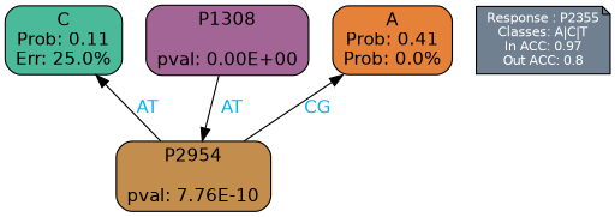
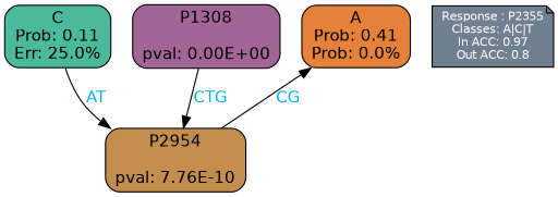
  digraph {
    ranksep=equally
    splines=polylines
    node [color=black fontname=helvetica shape=box style="filled, rounded"]
    edge [fontcolor=deepskyblue2 fontname=helvetica]
    n1 [fillcolor="#4bba9a" label="C\nProb: 0.11\nErr: 25.0%"]
    n2 [fillcolor="#e58139" label="A\nProb: 0.41\nProb: 0.0%"]
    n3 [align=left fillcolor=slategray fontcolor=white fontsize=10 label="Response : P2355\nClasses: A|C|T\nIn ACC: 0.97\nOut ACC: 0.8\n" shape=note style=filled]
    n4 [fillcolor="#a36496" label="P1308\n\npval: 0.00E+00"]
    n5 [fillcolor="#c38d4d" label="P2954\n\npval: 7.76E-10"]
    subgraph sub_1 {
      rank=same
      n1
      n2
    }
    subgraph sub_2 {
      rank=same
      n3
      n4
    }
-   n4 -> n5 [label=AT]
-   n5 -> n1 [label=AT]
+   n4 -> n5 [label=CTG]
+   n1 -> n5 [label=AT]
    n5 -> n2 [label=CG]
  }
